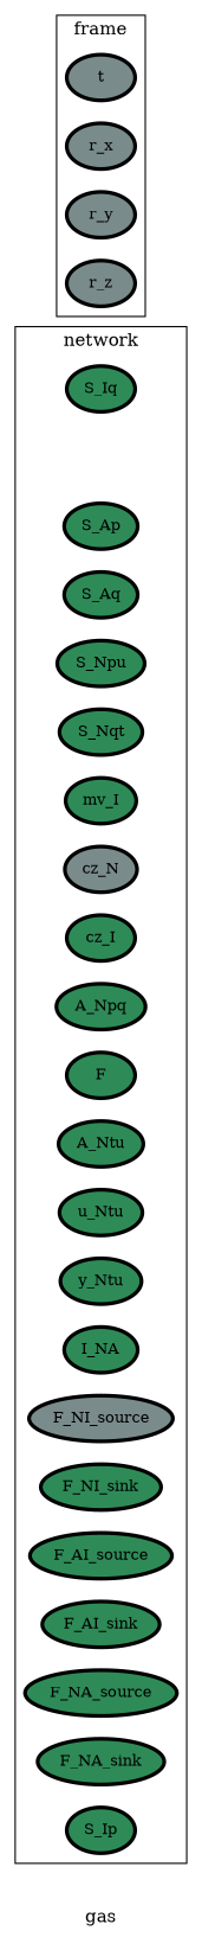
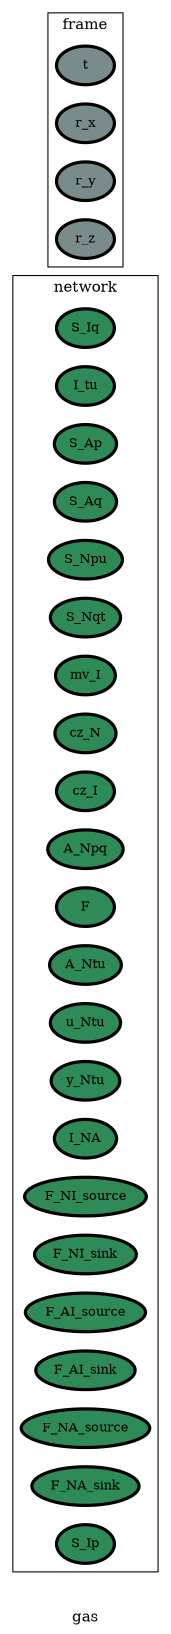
  digraph {
    label=gas
    rankdir=LR
    node [fillcolor=seagreen fontsize=12 penwidth=3 style=filled]
    n1 [label=S_Iq]
+   n2 [label=I_tu]
    n3 [label=S_Ap]
    n4 [label=S_Aq]
    n5 [label=S_Npu]
    n6 [label=S_Nqt]
    n7 [label=mv_I]
-   n8 [fillcolor=lightcyan4 label=cz_N]
+   n8 [label=cz_N]
    n9 [label=cz_I]
    n10 [label=A_Npq]
    n11 [label=F]
    n12 [label=A_Ntu]
    n13 [label=u_Ntu]
    n14 [label=y_Ntu]
    n15 [label=I_NA]
-   n16 [fillcolor=lightcyan4 label=F_NI_source]
+   n16 [label=F_NI_source]
    n17 [label=F_NI_sink]
    n18 [label=F_AI_source]
    n19 [label=F_AI_sink]
    n20 [label=F_NA_source]
    n21 [label=F_NA_sink]
    n22 [label=S_Ip]
    n23 [fillcolor=lightcyan4 label=t]
    n24 [fillcolor=lightcyan4 label=r_x]
    n25 [fillcolor=lightcyan4 label=r_y]
    n26 [fillcolor=lightcyan4 label=r_z]
    subgraph cluster_1 {
      label=transport
    }
    subgraph cluster_2 {
      label=geometry
    }
    subgraph cluster_3 {
      label=properties
    }
    subgraph cluster_4 {
      label=network
      n1
+     n2
      n3
      n4
      n5
      n6
      n7
      n8
      n9
      n10
      n11
      n12
      n13
      n14
      n15
      n16
      n17
      n18
      n19
      n20
      n21
      n22
    }
    subgraph cluster_5 {
      label=differenceOperator
    }
    subgraph cluster_6 {
      label=frame
      n23
      n24
      n25
      n26
    }
    subgraph cluster_7 {
      label=state
    }
    subgraph cluster_8 {
      label=constant
    }
    subgraph cluster_9 {
      label=effort
    }
    subgraph cluster_10 {
      label=secondaryState
    }
    subgraph cluster_11 {
      label=conversion
    }
    subgraph cluster_12 {
      label=diffState
    }
    subgraph cluster_13 {
      label=internalTransport
    }
  }
